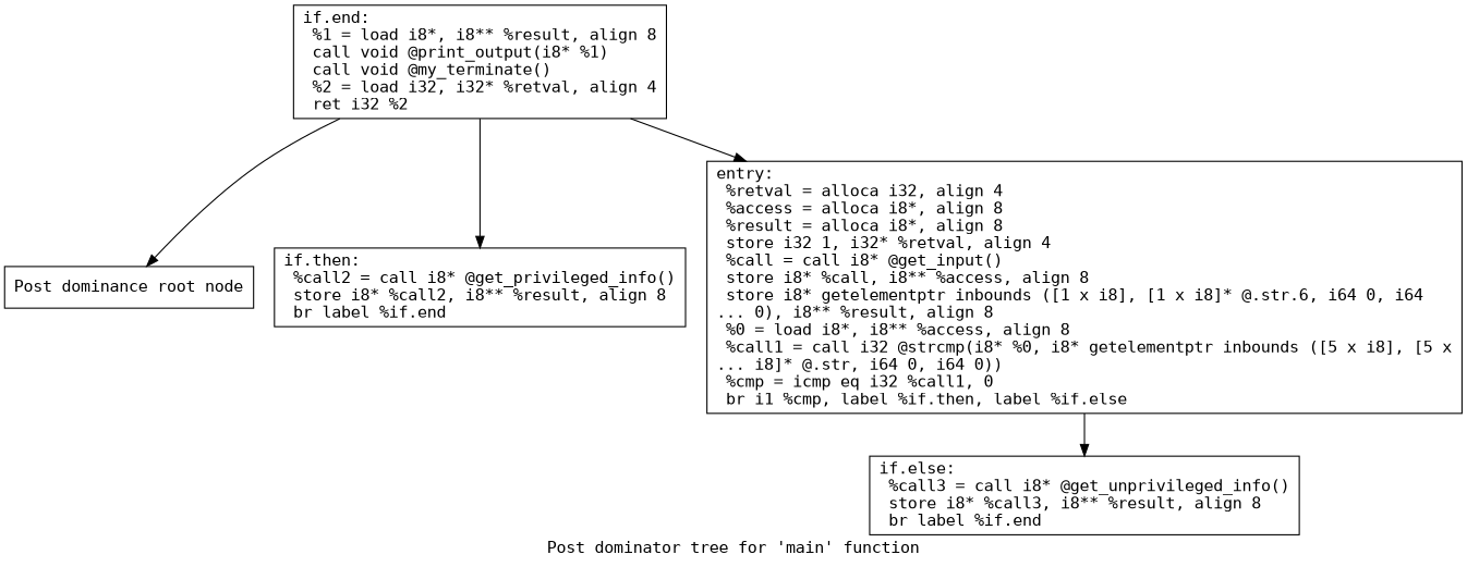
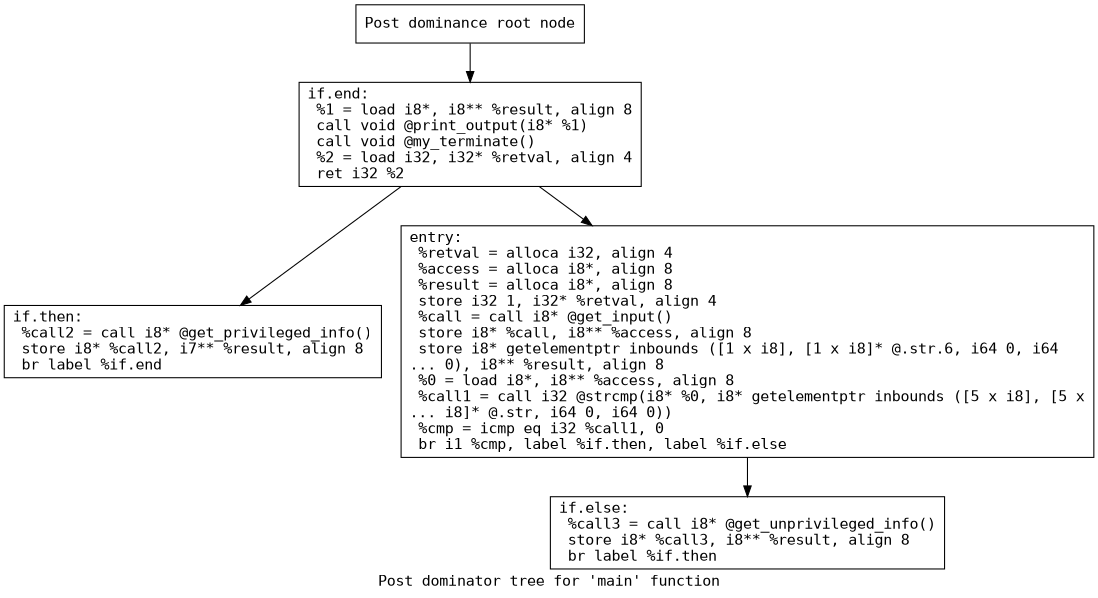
  digraph {
    fontname="DejaVu Sans Mono"
    label="Post dominator tree for 'main' function"
    node [fontname="DejaVu Sans Mono" shape=record]
    edge [fontname="DejaVu Sans Mono"]
    n1 [label="{Post dominance root node}"]
    n2 [label="{if.end:                                           \l  %1 = load i8*, i8** %result, align 8\l  call void @print_output(i8* %1)\l  call void @my_terminate()\l  %2 = load i32, i32* %retval, align 4\l  ret i32 %2\l}"]
-   n3 [label="{if.then:                                          \l  %call2 = call i8* @get_privileged_info()\l  store i8* %call2, i8** %result, align 8\l  br label %if.end\l}"]
+   n3 [label="{if.then:                                          \l  %call2 = call i8* @get_privileged_info()\l  store i8* %call2, i7** %result, align 8\l  br label %if.end\l}"]
    n4 [label="{entry:\l  %retval = alloca i32, align 4\l  %access = alloca i8*, align 8\l  %result = alloca i8*, align 8\l  store i32 1, i32* %retval, align 4\l  %call = call i8* @get_input()\l  store i8* %call, i8** %access, align 8\l  store i8* getelementptr inbounds ([1 x i8], [1 x i8]* @.str.6, i64 0, i64\l... 0), i8** %result, align 8\l  %0 = load i8*, i8** %access, align 8\l  %call1 = call i32 @strcmp(i8* %0, i8* getelementptr inbounds ([5 x i8], [5 x\l... i8]* @.str, i64 0, i64 0))\l  %cmp = icmp eq i32 %call1, 0\l  br i1 %cmp, label %if.then, label %if.else\l}"]
-   n5 [label="{if.else:                                          \l  %call3 = call i8* @get_unprivileged_info()\l  store i8* %call3, i8** %result, align 8\l  br label %if.end\l}"]
-   n2 -> n1
+   n5 [label="{if.else:                                          \l  %call3 = call i8* @get_unprivileged_info()\l  store i8* %call3, i8** %result, align 8\l  br label %if.then\l}"]
+   n1 -> n2
    n2 -> n3
    n2 -> n4
    n4 -> n5
  }
